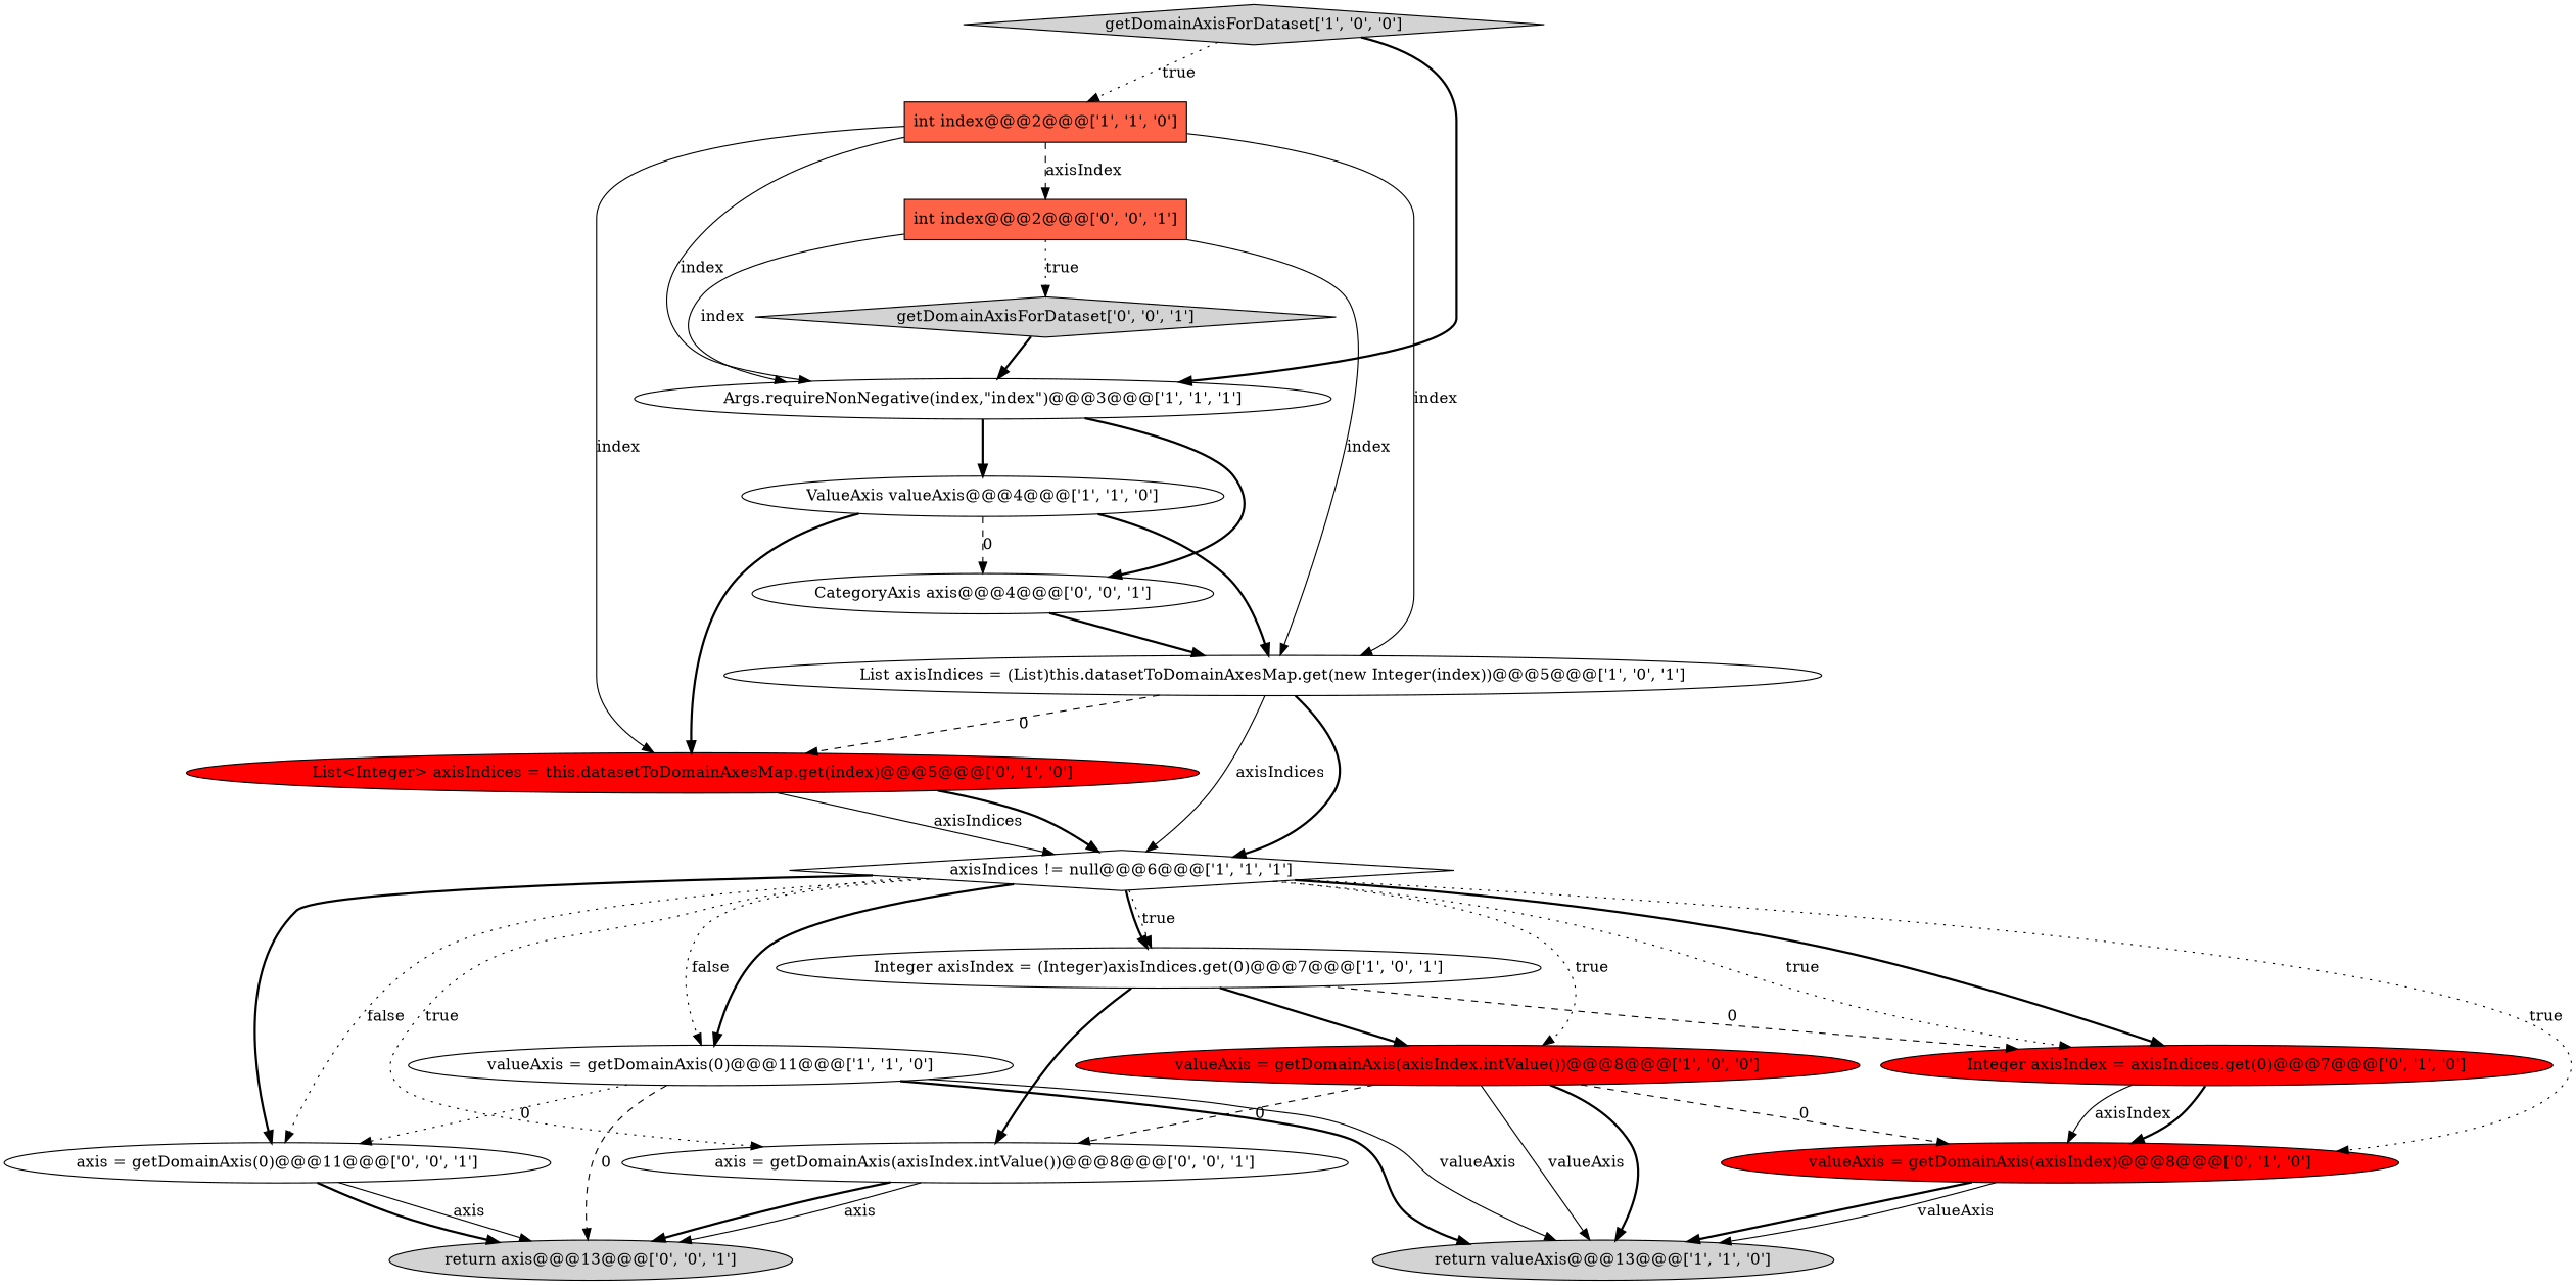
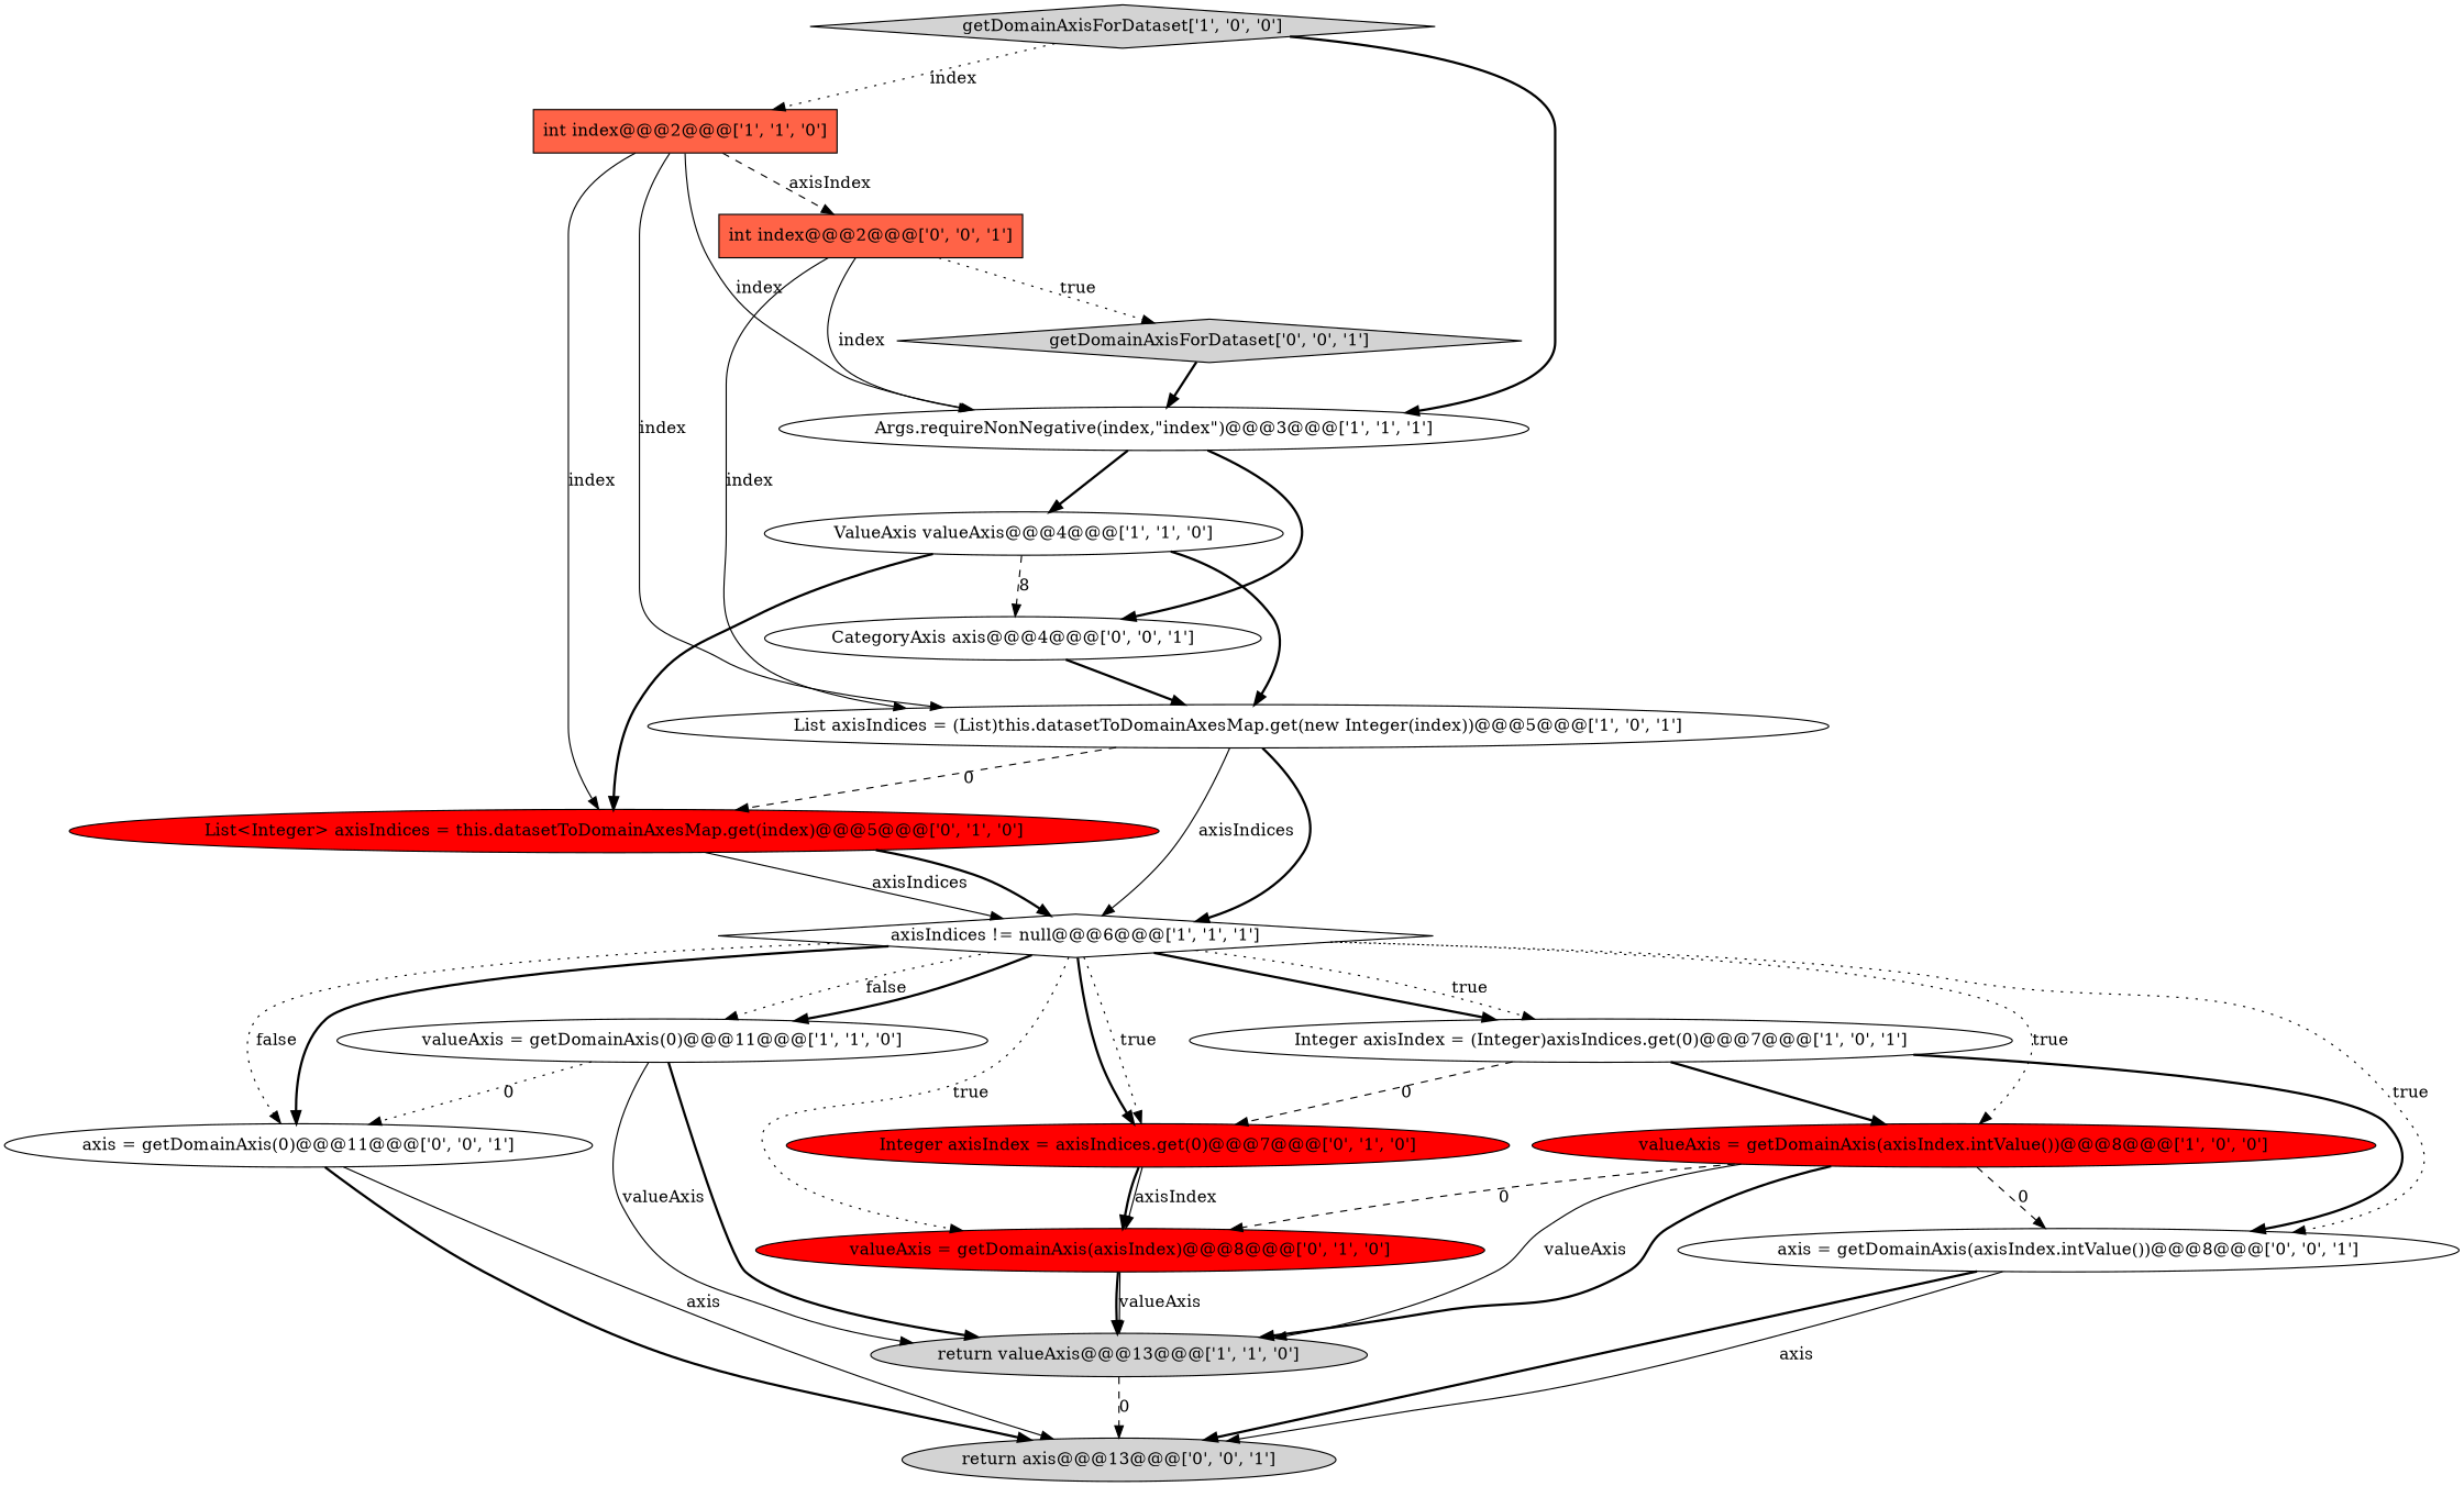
  digraph {
    node [fillcolor=white shape=ellipse style=filled]
    edge [style=bold]
    n1 [fillcolor=red label="valueAxis = getDomainAxis(axisIndex.intValue())@@@8@@@['1', '0', '0']"]
    n2 [label="axis = getDomainAxis(axisIndex.intValue())@@@8@@@['0', '0', '1']"]
    n3 [fillcolor=lightgray label="return valueAxis@@@13@@@['1', '1', '0']"]
    n4 [fillcolor=red label="valueAxis = getDomainAxis(axisIndex)@@@8@@@['0', '1', '0']"]
    n5 [fillcolor=lightgray label="return axis@@@13@@@['0', '0', '1']"]
    n6 [fillcolor=lightgray label="getDomainAxisForDataset['1', '0', '0']" shape=diamond]
    n7 [label="Args.requireNonNegative(index,\"index\")@@@3@@@['1', '1', '1']"]
    n8 [fillcolor=tomato label="int index@@@2@@@['1', '1', '0']" shape=box]
    n9 [label="ValueAxis valueAxis@@@4@@@['1', '1', '0']"]
    n10 [label="CategoryAxis axis@@@4@@@['0', '0', '1']"]
    n11 [fillcolor=red label="List<Integer> axisIndices = this.datasetToDomainAxesMap.get(index)@@@5@@@['0', '1', '0']"]
    n12 [fillcolor=tomato label="int index@@@2@@@['0', '0', '1']" shape=box]
    n13 [label="List axisIndices = (List)this.datasetToDomainAxesMap.get(new Integer(index))@@@5@@@['1', '0', '1']"]
    n14 [label="axisIndices != null@@@6@@@['1', '1', '1']" shape=diamond]
    n15 [label="axis = getDomainAxis(0)@@@11@@@['0', '0', '1']"]
    n16 [label="valueAxis = getDomainAxis(0)@@@11@@@['1', '1', '0']"]
    n17 [fillcolor=red label="Integer axisIndex = axisIndices.get(0)@@@7@@@['0', '1', '0']"]
    n18 [label="Integer axisIndex = (Integer)axisIndices.get(0)@@@7@@@['1', '0', '1']"]
    n19 [fillcolor=lightgray label="getDomainAxisForDataset['0', '0', '1']" shape=diamond]
    n1 -> n2 [label=0 style=dashed]
    n1 -> n3 [label=valueAxis style=solid]
    n1 -> n3
    n1 -> n4 [label=0 style=dashed]
    n2 -> n5
    n2 -> n5 [label=axis style=solid]
-   n16 -> n5 [label=0 style=dashed]
+   n3 -> n5 [label=0 style=dashed]
    n4 -> n3
    n4 -> n3 [label=valueAxis style=solid]
    n6 -> n7
-   n6 -> n8 [label=true style=dotted]
+   n6 -> n8 [label=index style=dotted]
    n7 -> n9
    n7 -> n10
    n8 -> n7 [label=index style=solid]
    n8 -> n11 [label=index style=solid]
    n8 -> n12 [label=axisIndex style=dashed]
    n8 -> n13 [label=index style=solid]
-   n9 -> n10 [label=0 style=dashed]
+   n9 -> n10 [label=8 style=dashed]
    n9 -> n11
    n9 -> n13
    n10 -> n13
    n11 -> n14 [label=axisIndices style=solid]
    n11 -> n14
    n12 -> n7 [label=index style=solid]
    n12 -> n13 [label=index style=solid]
    n12 -> n19 [label=true style=dotted]
    n13 -> n11 [label=0 style=dashed]
    n13 -> n14
    n13 -> n14 [label=axisIndices style=solid]
    n14 -> n1 [label=true style=dotted]
    n14 -> n2 [label=true style=dotted]
    n14 -> n4 [label=true style=dotted]
    n14 -> n15
    n14 -> n15 [label=false style=dotted]
    n14 -> n16 [label=false style=dotted]
    n14 -> n16
    n14 -> n17 [label=true style=dotted]
    n14 -> n17
    n14 -> n18 [label=true style=dotted]
    n14 -> n18
    n15 -> n5 [label=axis style=solid]
    n15 -> n5
    n16 -> n3
    n16 -> n3 [label=valueAxis style=solid]
    n16 -> n15 [label=0 style=dotted]
    n17 -> n4 [label=axisIndex style=solid]
    n17 -> n4
    n18 -> n1
    n18 -> n2
    n18 -> n17 [label=0 style=dashed]
    n19 -> n7
  }
